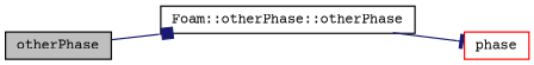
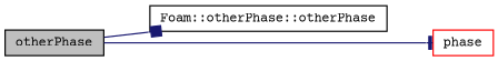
  digraph {
    fontname="Courier Prime"
    rankdir=LR
    node [color=black fontname="Courier Prime" fontsize=10 shape=record]
    edge [color=midnightblue fontname="Courier Prime" fontsize=10 labelfontname=Helvetica labelfontsize=10 style=solid]
    n1 [fillcolor=grey75 fontcolor=black height=0.2 label=otherPhase style=filled width=0.4]
    n2 [height=0.2 label="Foam::otherPhase::otherPhase" width=0.4]
    n3 [color=red height=0.2 label=phase width=0.4]
    n1 -> n2 [arrowhead=box]
-   n2 -> n3 [arrowhead=tee]
+   n1 -> n3 [arrowhead=tee]
  }
